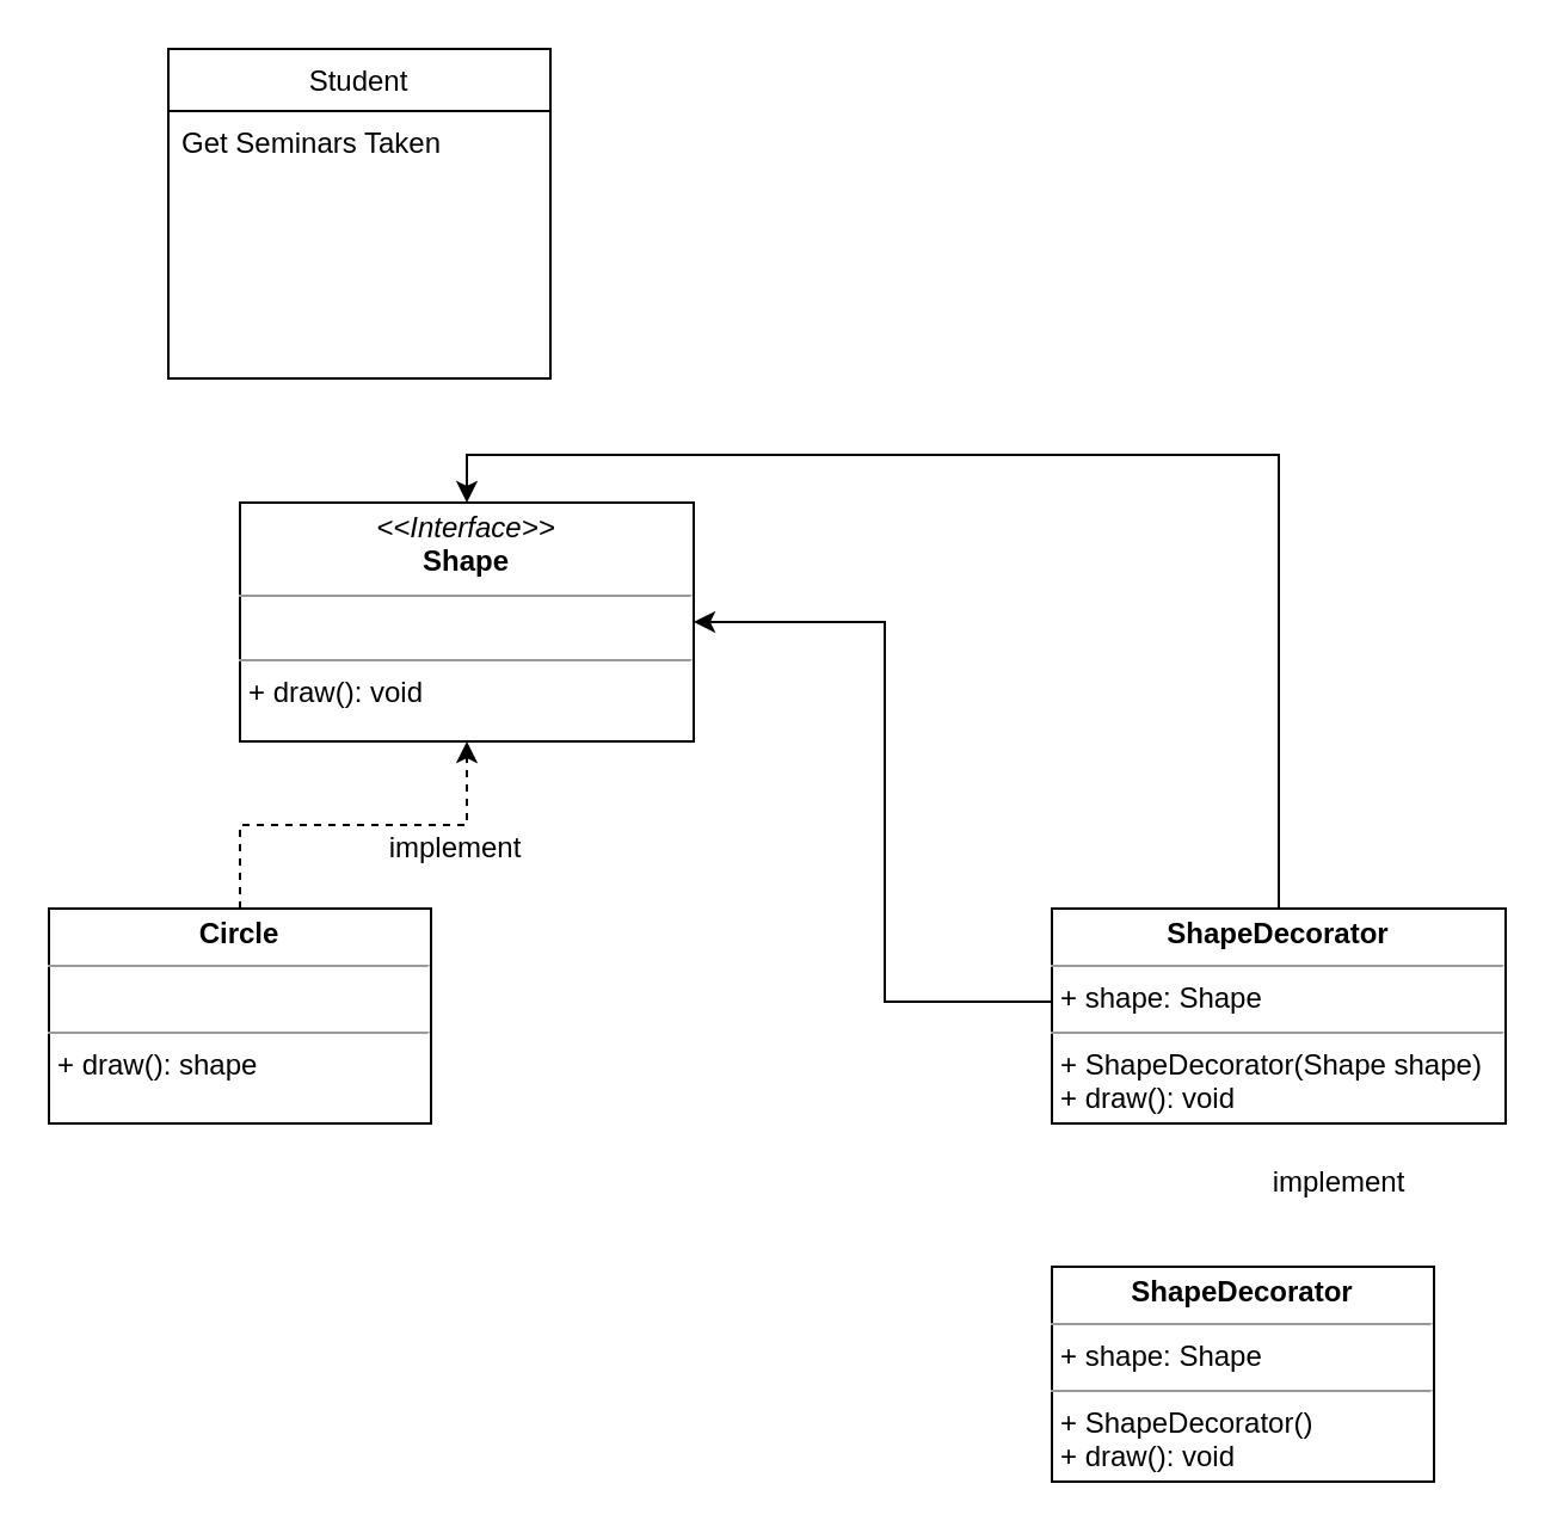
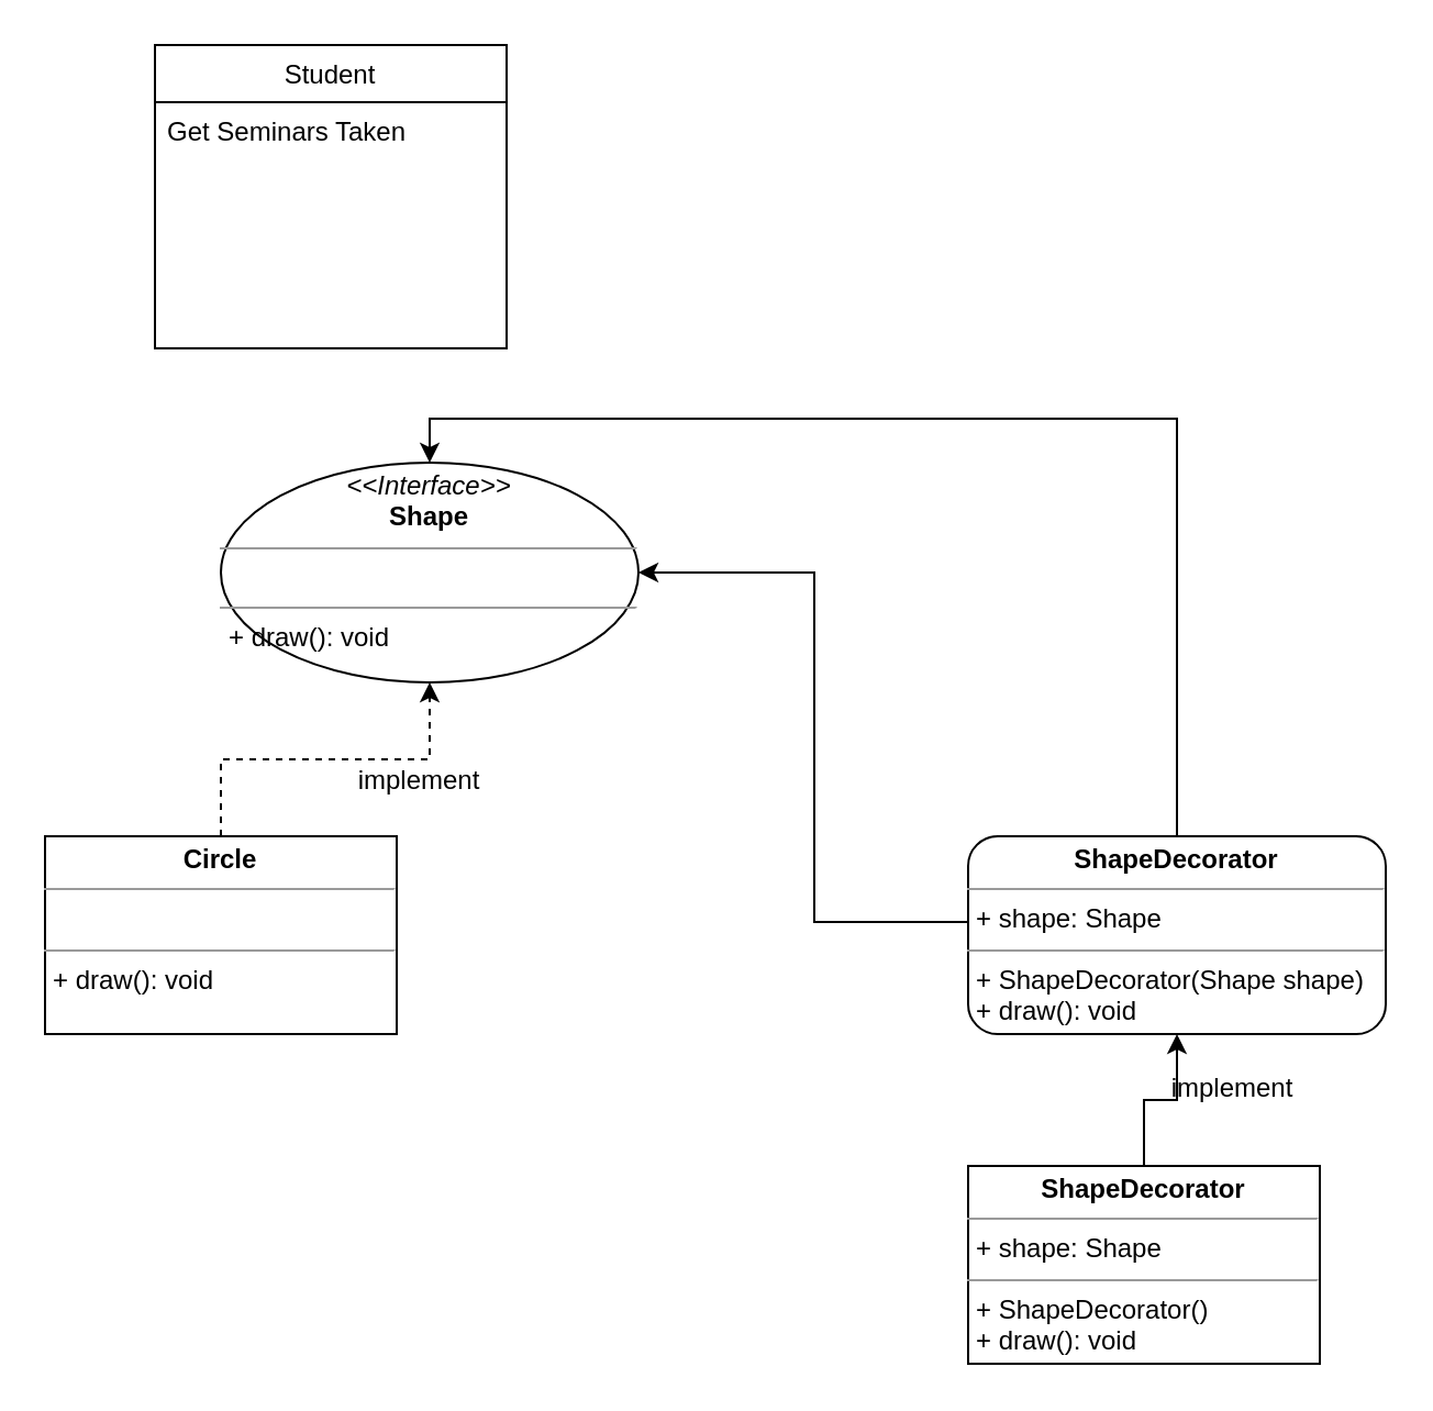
  <mxCell id="0" />
  <mxCell id="1" parent="0" />
  <mxCell id="2" value="Student" style="swimlane;fontStyle=0;align=center;verticalAlign=top;childLayout=stackLayout;horizontal=1;startSize=26;horizontalStack=0;resizeParent=1;resizeLast=0;collapsible=1;marginBottom=0;rounded=0;shadow=0;strokeWidth=1;" parent="1" vertex="1"><mxGeometry x="70" y="20" width="160" height="138" as="geometry"><mxRectangle x="130" y="380" width="160" height="26" as="alternateBounds" /></mxGeometry></mxCell>
  <mxCell id="3" value="Get Seminars Taken" style="text;align=left;verticalAlign=top;spacingLeft=4;spacingRight=4;overflow=hidden;rotatable=0;points=[[0,0.5],[1,0.5]];portConstraint=eastwest;" parent="2" vertex="1"><mxGeometry y="26" width="160" height="26" as="geometry" /></mxCell>
- <mxCell id="4" value="&lt;p style=&quot;margin:0px;margin-top:4px;text-align:center;&quot;&gt;&lt;i&gt;&amp;lt;&amp;lt;Interface&amp;gt;&amp;gt;&lt;/i&gt;&lt;br&gt;&lt;b&gt;Shape&lt;/b&gt;&lt;/p&gt;&lt;hr size=&quot;1&quot;&gt;&lt;p style=&quot;margin:0px;margin-left:4px;&quot;&gt;&amp;nbsp;&lt;/p&gt;&lt;hr size=&quot;1&quot;&gt;&lt;p style=&quot;margin:0px;margin-left:4px;&quot;&gt;+ draw(): void&lt;/p&gt;" style="verticalAlign=top;align=left;overflow=fill;fontSize=12;fontFamily=Helvetica;html=1;" vertex="1" parent="1"><mxGeometry x="100" y="210" width="190" height="100" as="geometry" /></mxCell>
+ <mxCell id="4" value="&lt;p style=&quot;margin:0px;margin-top:4px;text-align:center;&quot;&gt;&lt;i&gt;&amp;lt;&amp;lt;Interface&amp;gt;&amp;gt;&lt;/i&gt;&lt;br&gt;&lt;b&gt;Shape&lt;/b&gt;&lt;/p&gt;&lt;hr size=&quot;1&quot;&gt;&lt;p style=&quot;margin:0px;margin-left:4px;&quot;&gt;&amp;nbsp;&lt;/p&gt;&lt;hr size=&quot;1&quot;&gt;&lt;p style=&quot;margin:0px;margin-left:4px;&quot;&gt;+ draw(): void&lt;/p&gt;" style="ellipse;verticalAlign=top;align=left;overflow=fill;fontSize=12;fontFamily=Helvetica;html=1;" vertex="1" parent="1"><mxGeometry x="100" y="210" width="190" height="100" as="geometry" /></mxCell>
  <mxCell id="5" style="edgeStyle=orthogonalEdgeStyle;rounded=0;orthogonalLoop=1;jettySize=auto;html=1;entryX=0.5;entryY=1;entryDx=0;entryDy=0;dashed=1;" edge="1" parent="1" source="6" target="4"><mxGeometry relative="1" as="geometry" /></mxCell>
- <mxCell id="6" value="&lt;p style=&quot;margin:0px;margin-top:4px;text-align:center;&quot;&gt;&lt;b&gt;Circle&lt;/b&gt;&lt;/p&gt;&lt;hr size=&quot;1&quot;&gt;&lt;p style=&quot;margin:0px;margin-left:4px;&quot;&gt;&amp;nbsp;&lt;/p&gt;&lt;hr size=&quot;1&quot;&gt;&lt;p style=&quot;margin:0px;margin-left:4px;&quot;&gt;+ draw(): shape&lt;/p&gt;" style="verticalAlign=top;align=left;overflow=fill;fontSize=12;fontFamily=Helvetica;html=1;" vertex="1" parent="1"><mxGeometry x="20" y="380" width="160" height="90" as="geometry" /></mxCell>
+ <mxCell id="6" value="&lt;p style=&quot;margin:0px;margin-top:4px;text-align:center;&quot;&gt;&lt;b&gt;Circle&lt;/b&gt;&lt;/p&gt;&lt;hr size=&quot;1&quot;&gt;&lt;p style=&quot;margin:0px;margin-left:4px;&quot;&gt;&amp;nbsp;&lt;/p&gt;&lt;hr size=&quot;1&quot;&gt;&lt;p style=&quot;margin:0px;margin-left:4px;&quot;&gt;+ draw(): void&lt;/p&gt;" style="verticalAlign=top;align=left;overflow=fill;fontSize=12;fontFamily=Helvetica;html=1;" vertex="1" parent="1"><mxGeometry x="20" y="380" width="160" height="90" as="geometry" /></mxCell>
  <mxCell id="7" style="edgeStyle=orthogonalEdgeStyle;rounded=0;orthogonalLoop=1;jettySize=auto;html=1;entryX=1;entryY=0.5;entryDx=0;entryDy=0;exitX=0.003;exitY=0.433;exitDx=0;exitDy=0;exitPerimeter=0;" edge="1" parent="1" source="9" target="4"><mxGeometry relative="1" as="geometry"><Array as="points"><mxPoint x="370" y="419" /><mxPoint x="370" y="260" /></Array></mxGeometry></mxCell>
  <mxCell id="8" style="edgeStyle=orthogonalEdgeStyle;rounded=0;orthogonalLoop=1;jettySize=auto;html=1;exitX=0.5;exitY=0;exitDx=0;exitDy=0;entryX=0.5;entryY=0;entryDx=0;entryDy=0;" edge="1" parent="1" source="9" target="4"><mxGeometry relative="1" as="geometry" /></mxCell>
- <mxCell id="9" value="&lt;p style=&quot;margin:0px;margin-top:4px;text-align:center;&quot;&gt;&lt;b&gt;ShapeDecorator&lt;/b&gt;&lt;/p&gt;&lt;hr size=&quot;1&quot;&gt;&lt;p style=&quot;margin:0px;margin-left:4px;&quot;&gt;+ shape: Shape&lt;/p&gt;&lt;hr size=&quot;1&quot;&gt;&lt;p style=&quot;margin:0px;margin-left:4px;&quot;&gt;+ ShapeDecorator(Shape shape)&lt;/p&gt;&lt;p style=&quot;margin:0px;margin-left:4px;&quot;&gt;+ draw(): void&lt;/p&gt;" style="verticalAlign=top;align=left;overflow=fill;fontSize=12;fontFamily=Helvetica;html=1;" vertex="1" parent="1"><mxGeometry x="440" y="380" width="190" height="90" as="geometry" /></mxCell>
+ <mxCell id="9" value="&lt;p style=&quot;margin:0px;margin-top:4px;text-align:center;&quot;&gt;&lt;b&gt;ShapeDecorator&lt;/b&gt;&lt;/p&gt;&lt;hr size=&quot;1&quot;&gt;&lt;p style=&quot;margin:0px;margin-left:4px;&quot;&gt;+ shape: Shape&lt;/p&gt;&lt;hr size=&quot;1&quot;&gt;&lt;p style=&quot;margin:0px;margin-left:4px;&quot;&gt;+ ShapeDecorator(Shape shape)&lt;/p&gt;&lt;p style=&quot;margin:0px;margin-left:4px;&quot;&gt;+ draw(): void&lt;/p&gt;" style="verticalAlign=top;align=left;overflow=fill;fontSize=12;fontFamily=Helvetica;html=1;rounded=1;" vertex="1" parent="1"><mxGeometry x="440" y="380" width="190" height="90" as="geometry" /></mxCell>
  <mxCell id="10" value="implement" style="text;html=1;resizable=0;autosize=1;align=center;verticalAlign=middle;points=[];fillColor=none;strokeColor=none;rounded=0;" vertex="1" parent="1"><mxGeometry x="150" y="340" width="80" height="30" as="geometry" /></mxCell>
+ <mxCell id="11" style="edgeStyle=orthogonalEdgeStyle;rounded=0;orthogonalLoop=1;jettySize=auto;html=1;entryX=0.5;entryY=1;entryDx=0;entryDy=0;" edge="1" parent="1" source="12" target="9"><mxGeometry relative="1" as="geometry" /></mxCell>
  <mxCell id="12" value="&lt;p style=&quot;margin:0px;margin-top:4px;text-align:center;&quot;&gt;&lt;b&gt;ShapeDecorator&lt;/b&gt;&lt;/p&gt;&lt;hr size=&quot;1&quot;&gt;&lt;p style=&quot;margin:0px;margin-left:4px;&quot;&gt;+ shape: Shape&lt;/p&gt;&lt;hr size=&quot;1&quot;&gt;&lt;p style=&quot;margin:0px;margin-left:4px;&quot;&gt;+ ShapeDecorator()&lt;/p&gt;&lt;p style=&quot;margin:0px;margin-left:4px;&quot;&gt;+ draw(): void&lt;/p&gt;" style="verticalAlign=top;align=left;overflow=fill;fontSize=12;fontFamily=Helvetica;html=1;" vertex="1" parent="1"><mxGeometry x="440" y="530" width="160" height="90" as="geometry" /></mxCell>
  <mxCell id="13" value="implement" style="text;html=1;resizable=0;autosize=1;align=center;verticalAlign=middle;points=[];fillColor=none;strokeColor=none;rounded=0;" vertex="1" parent="1"><mxGeometry x="520" y="480" width="80" height="30" as="geometry" /></mxCell>
